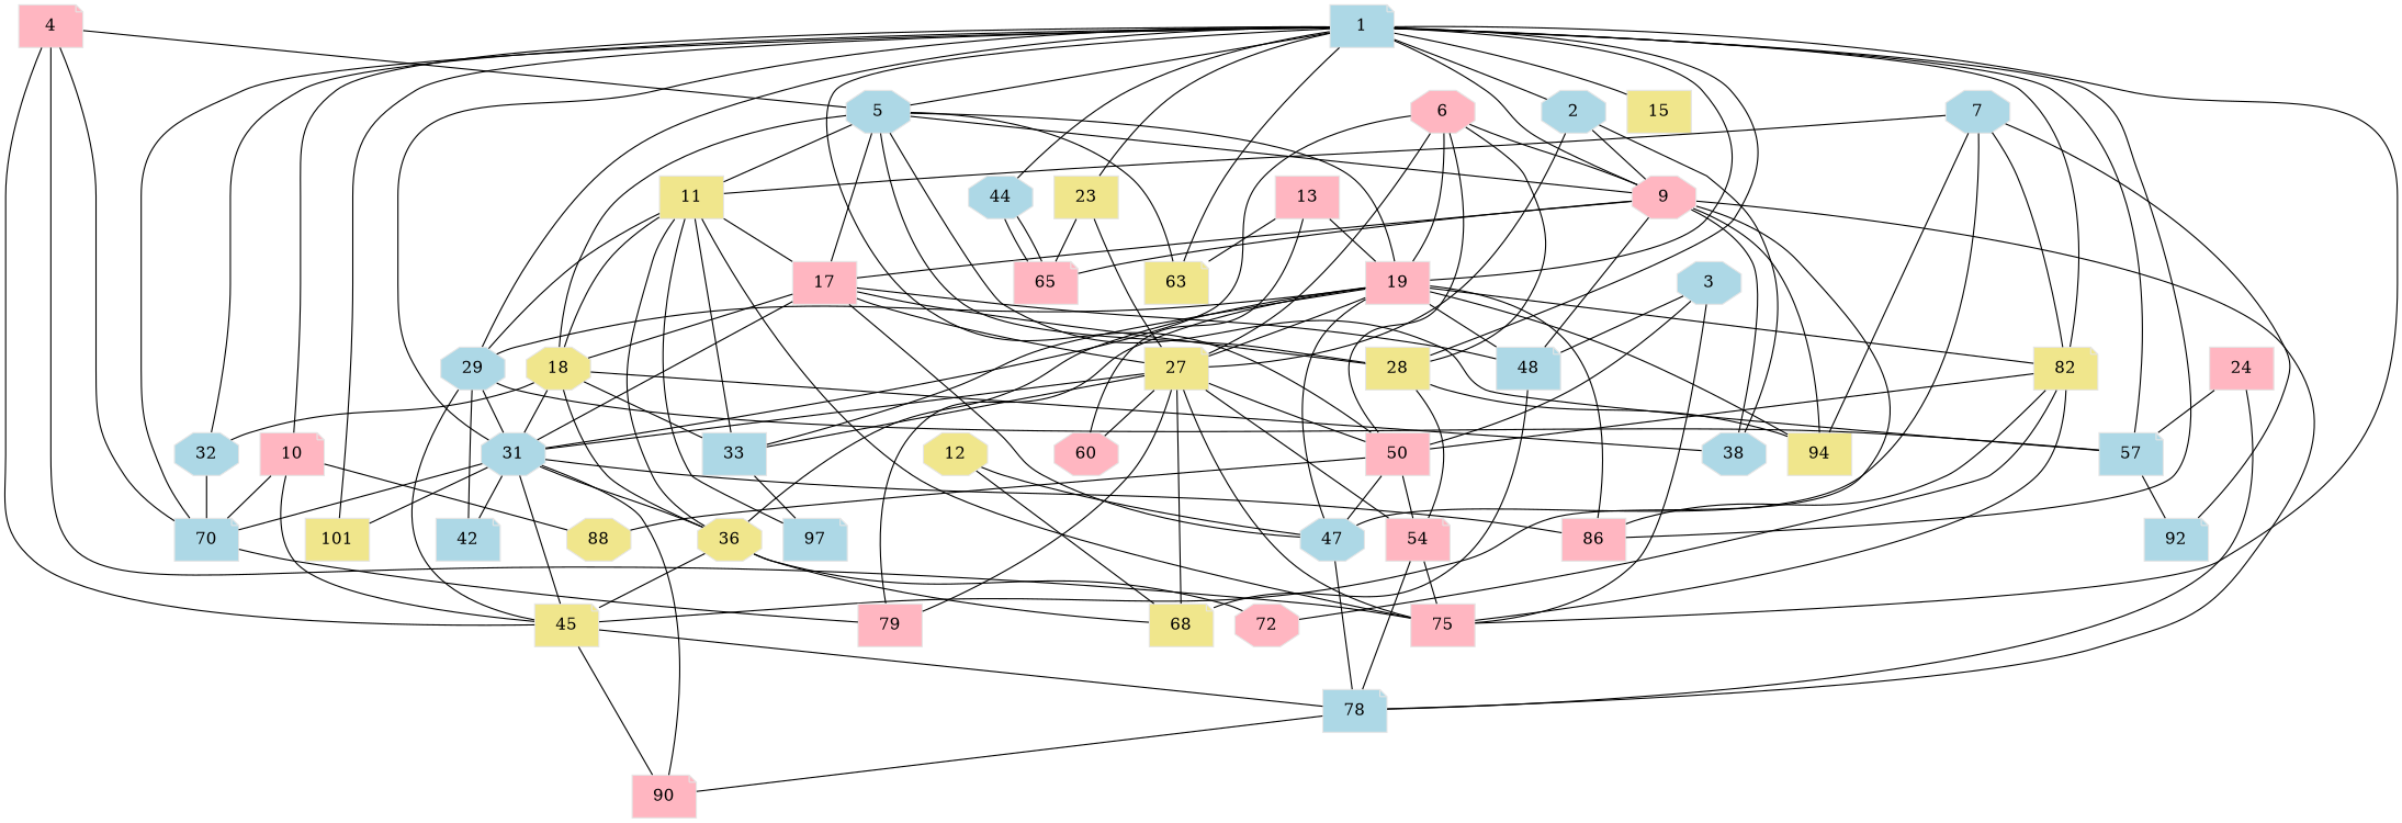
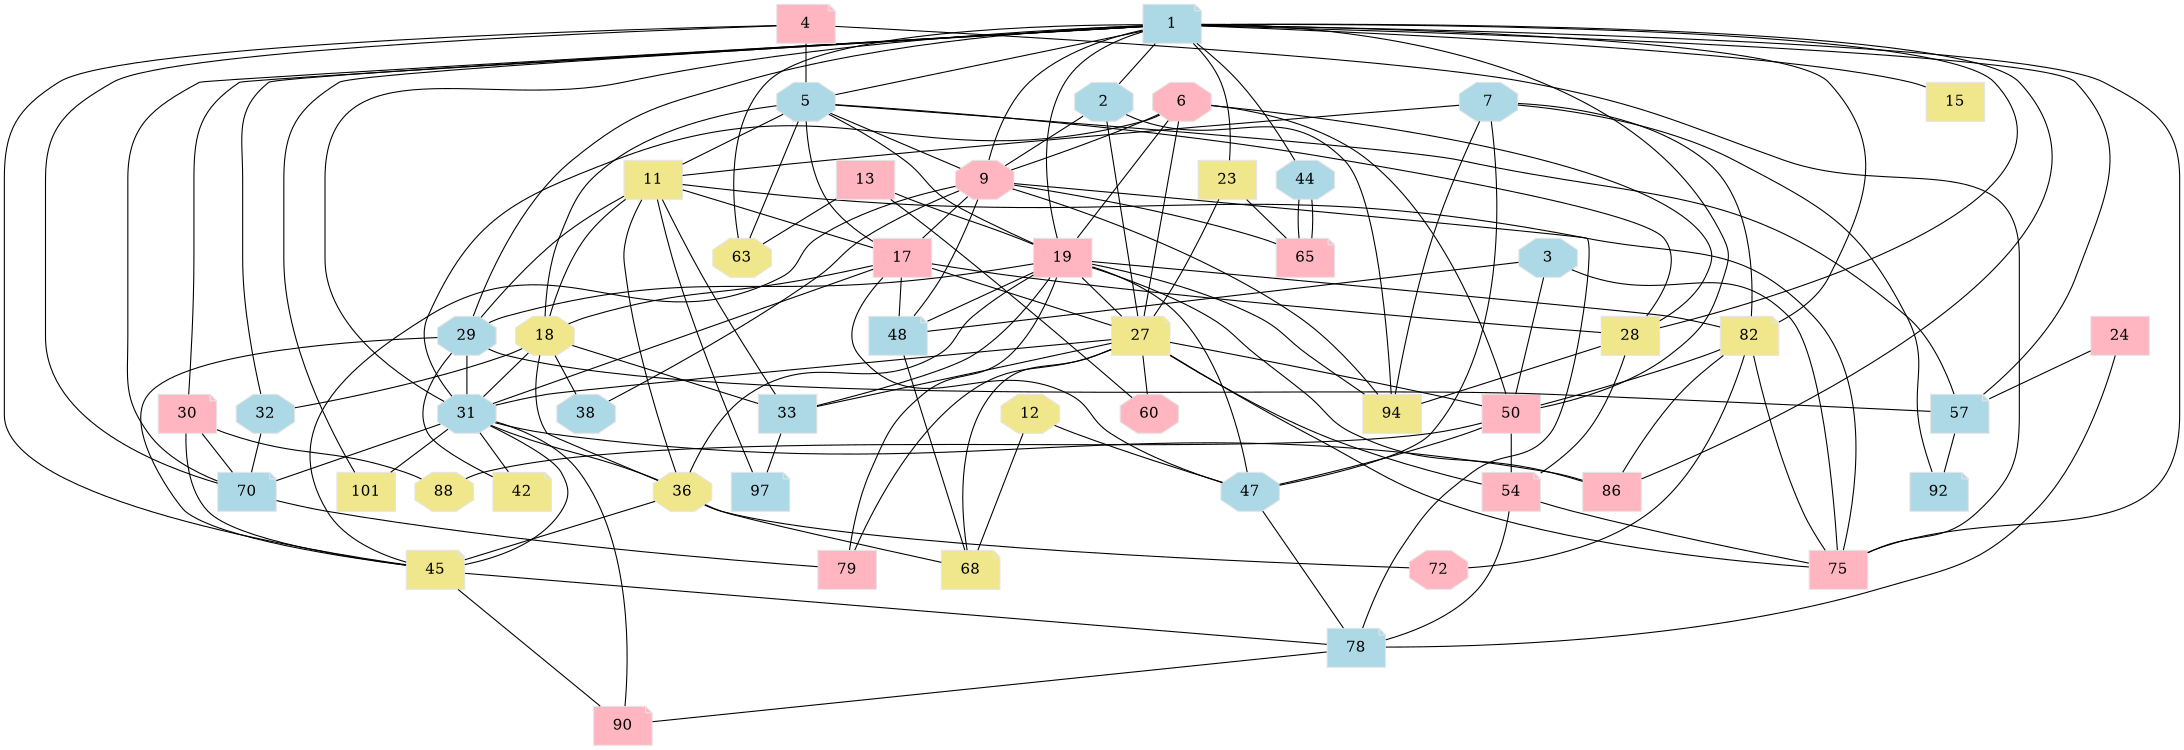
  graph {
    node [color=gray90 fillcolor=lightblue shape=note style=filled]
    1 [super="+20+26"]
    2 [shape=octagon super="+10"]
    5 [shape=octagon super="+35"]
    9 [fillcolor=lightpink shape=octagon super="+16"]
    n5 [label=44 shape=octagon]
    15 [fillcolor=khaki shape=box]
    19 [fillcolor=lightpink shape=box super="+83+50"]
    n8 [fillcolor=khaki label=82 super="+51"]
    23 [fillcolor=khaki shape=box super="+95"]
    28 [fillcolor=khaki shape=box super="+41"]
    29 [shape=octagon super="+59"]
-   30 [fillcolor=lightpink label=10]
+   30 [fillcolor=lightpink]
    31 [shape=octagon super="+82+84+61"]
    32 [shape=octagon]
    n15 [fillcolor=lightpink label=50 shape=box super="+46+96"]
    57
-   63 [fillcolor=khaki]
+   63 [fillcolor=khaki shape=octagon]
    70 [super="+93"]
    75 [fillcolor=lightpink shape=box super="+99"]
    86 [fillcolor=lightpink shape=box]
    101 [fillcolor=khaki shape=box]
    27 [fillcolor=khaki super="+52"]
    38 [shape=octagon super="+55"]
    11 [fillcolor=khaki shape=box super="+62+69+43"]
    17 [fillcolor=lightpink shape=box super="+77+39"]
    18 [fillcolor=khaki shape=octagon super="+85+34+25"]
    48 [super="+53"]
    45 [fillcolor=khaki super="+74"]
    94 [fillcolor=khaki shape=box]
    65 [fillcolor=lightpink]
    78 [super="+89"]
    47 [shape=octagon super="+49"]
    33 [shape=box super="+73"]
    36 [fillcolor=khaki shape=octagon super="+58"]
    79 [fillcolor=lightpink shape=box]
    72 [fillcolor=lightpink shape=octagon]
    54 [fillcolor=lightpink]
-   42
+   42 [fillcolor=khaki]
    88 [fillcolor=khaki shape=octagon]
    90 [fillcolor=lightpink]
    92
    68 [fillcolor=khaki super="+71"]
    60 [fillcolor=lightpink shape=octagon]
    3 [shape=octagon super="+80"]
    4 [fillcolor=lightpink super="+56"]
    97
    6 [fillcolor=lightpink shape=octagon super="+8"]
    7 [shape=octagon super="+44"]
    12 [fillcolor=khaki shape=octagon]
    13 [fillcolor=lightpink shape=box]
    24 [fillcolor=lightpink shape=box]
    1 -- 2
    1 -- 5
    1 -- 9
    1 -- n5
    1 -- 15 [weight=2]
    1 -- 19
    1 -- n8 [weight=2]
    1 -- 23
    1 -- 28
    1 -- 29
    1 -- 30
    1 -- 31
    1 -- 32
    1 -- n15
    1 -- 57
    1 -- 63
    1 -- 70
    1 -- 75
    1 -- 86
    1 -- 101
    2 -- 9
    2 -- 27
-   2 -- 38
+   2 -- 94
    5 -- 9
    5 -- 19
    5 -- 28
    5 -- 57
    5 -- 63
    5 -- 11
    5 -- 17 [weight=2]
    5 -- 18 [weight=2]
    9 -- 38
    9 -- 17 [weight=2]
    9 -- 48
    9 -- 45
    9 -- 94
    9 -- 65
    9 -- 78
    n5 -- 65
    n5 -- 65
    19 -- n8
    19 -- 29
    19 -- 86
    19 -- 27
    19 -- 48 [weight=2]
    19 -- 94
    19 -- 47 [weight=2]
    19 -- 33
    19 -- 36
    19 -- 79
    n8 -- n15 [weight=2]
    n8 -- 75
    n8 -- 86
    n8 -- 72
    23 -- 27
    23 -- 65
    28 -- 94
    28 -- 54
    29 -- 31
    29 -- 57
    29 -- 45
    29 -- 42
    30 -- 70
    30 -- 45
    30 -- 88
    31 -- 70
    31 -- 86
    31 -- 101
    31 -- 45
    31 -- 36
    31 -- 42
    31 -- 90
    32 -- 70
    n15 -- 47
    n15 -- 54
    n15 -- 88
    57 -- 92
    70 -- 79
    27 -- 31
    27 -- n15
    27 -- 75
    27 -- 33
    27 -- 79
    27 -- 54
    27 -- 68 [weight=2]
    27 -- 60
    11 -- 29
    11 -- 75
    11 -- 17
    11 -- 18
    11 -- 33
    11 -- 36 [weight=2]
    11 -- 97 [weight=2]
    17 -- 28
    17 -- 31
    17 -- 27
    17 -- 18
    17 -- 48
    17 -- 47
    18 -- 31
    18 -- 32
    18 -- 38
    18 -- 33
    18 -- 36
    48 -- 68
    45 -- 78
    45 -- 90
    78 -- 90
    47 -- 78
    33 -- 97
    36 -- 45
    36 -- 72
    36 -- 68
    54 -- 75
    54 -- 78
    3 -- n15
    3 -- 75
    3 -- 48 [weight=2]
    4 -- 5
    4 -- 70
    4 -- 75 [weight=2]
    4 -- 45
    6 -- 9
    6 -- 19
    6 -- 28
    6 -- 31
    6 -- n15
    6 -- 27
    7 -- n8
    7 -- 11 [weight=2]
    7 -- 94
    7 -- 47
    7 -- 92
    12 -- 47
    12 -- 68
    13 -- 19
    13 -- 63
    13 -- 60
    24 -- 57
    24 -- 78
  }
